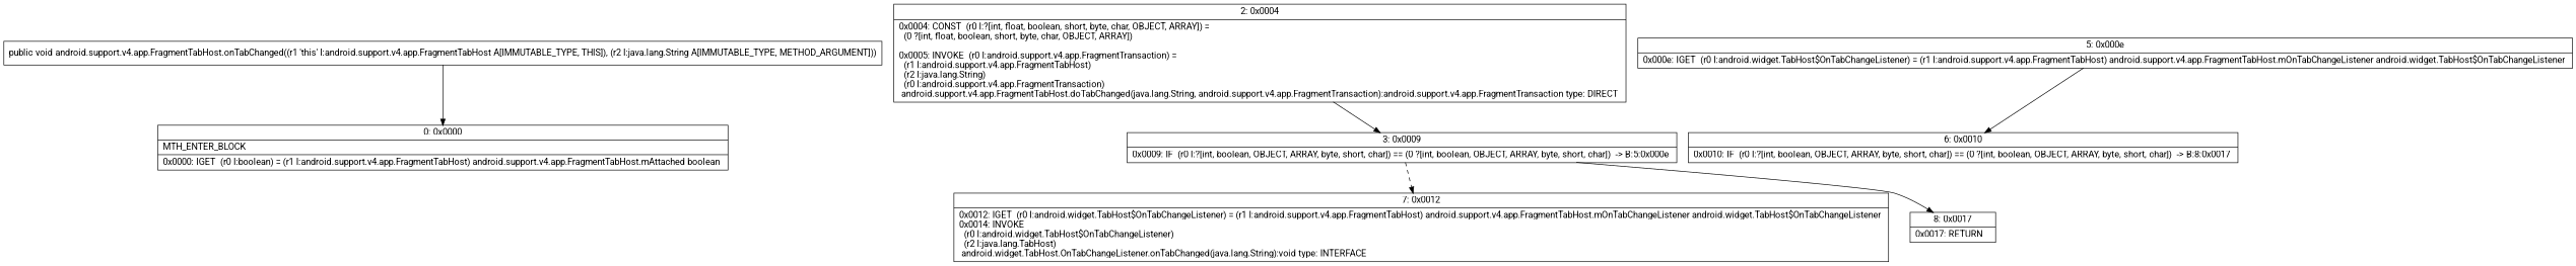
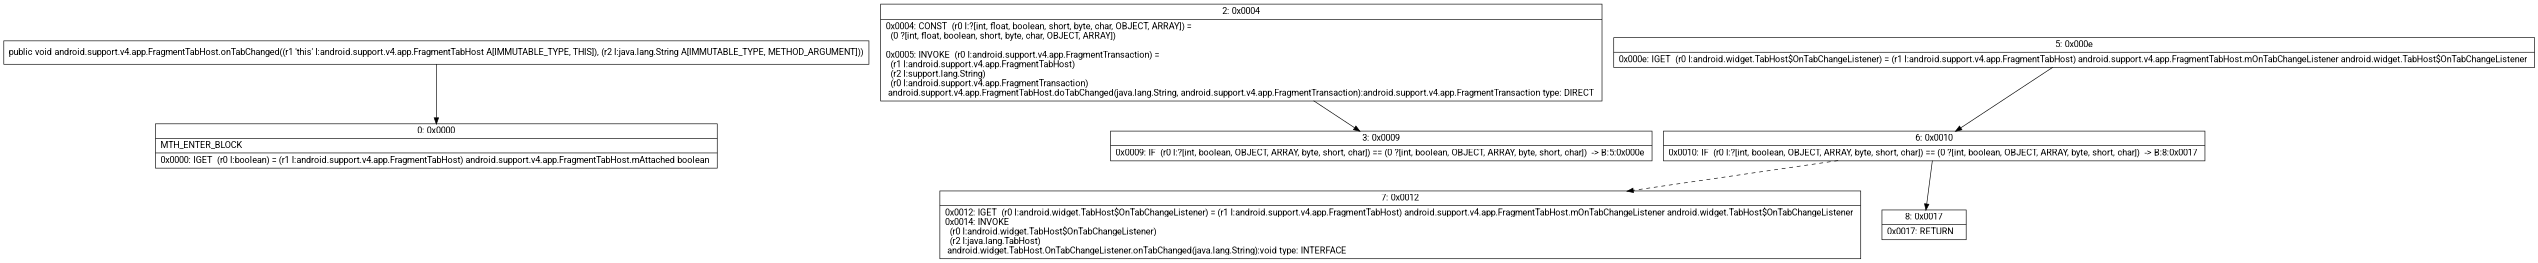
  digraph {
    fontname=Roboto
    node [fontname=Roboto shape=record]
    edge [fontname=Roboto]
    n1 [label="{0\:\ 0x0000|MTH_ENTER_BLOCK\l|0x0000: IGET  (r0 I:boolean) = (r1 I:android.support.v4.app.FragmentTabHost) android.support.v4.app.FragmentTabHost.mAttached boolean \l}"]
-   n2 [label="{2\:\ 0x0004|0x0004: CONST  (r0 I:?[int, float, boolean, short, byte, char, OBJECT, ARRAY]) = \l  (0 ?[int, float, boolean, short, byte, char, OBJECT, ARRAY])\l \l0x0005: INVOKE  (r0 I:android.support.v4.app.FragmentTransaction) = \l  (r1 I:android.support.v4.app.FragmentTabHost)\l  (r2 I:java.lang.String)\l  (r0 I:android.support.v4.app.FragmentTransaction)\l android.support.v4.app.FragmentTabHost.doTabChanged(java.lang.String, android.support.v4.app.FragmentTransaction):android.support.v4.app.FragmentTransaction type: DIRECT \l}"]
+   n2 [label="{2\:\ 0x0004|0x0004: CONST  (r0 I:?[int, float, boolean, short, byte, char, OBJECT, ARRAY]) = \l  (0 ?[int, float, boolean, short, byte, char, OBJECT, ARRAY])\l \l0x0005: INVOKE  (r0 I:android.support.v4.app.FragmentTransaction) = \l  (r1 I:android.support.v4.app.FragmentTabHost)\l  (r2 I:support.lang.String)\l  (r0 I:android.support.v4.app.FragmentTransaction)\l android.support.v4.app.FragmentTabHost.doTabChanged(java.lang.String, android.support.v4.app.FragmentTransaction):android.support.v4.app.FragmentTransaction type: DIRECT \l}"]
    n3 [label="{3\:\ 0x0009|0x0009: IF  (r0 I:?[int, boolean, OBJECT, ARRAY, byte, short, char]) == (0 ?[int, boolean, OBJECT, ARRAY, byte, short, char])  \-\> B:5:0x000e \l}"]
    n4 [label="{5\:\ 0x000e|0x000e: IGET  (r0 I:android.widget.TabHost$OnTabChangeListener) = (r1 I:android.support.v4.app.FragmentTabHost) android.support.v4.app.FragmentTabHost.mOnTabChangeListener android.widget.TabHost$OnTabChangeListener \l}"]
    n5 [label="{6\:\ 0x0010|0x0010: IF  (r0 I:?[int, boolean, OBJECT, ARRAY, byte, short, char]) == (0 ?[int, boolean, OBJECT, ARRAY, byte, short, char])  \-\> B:8:0x0017 \l}"]
    n6 [label="{7\:\ 0x0012|0x0012: IGET  (r0 I:android.widget.TabHost$OnTabChangeListener) = (r1 I:android.support.v4.app.FragmentTabHost) android.support.v4.app.FragmentTabHost.mOnTabChangeListener android.widget.TabHost$OnTabChangeListener \l0x0014: INVOKE  \l  (r0 I:android.widget.TabHost$OnTabChangeListener)\l  (r2 I:java.lang.TabHost)\l android.widget.TabHost.OnTabChangeListener.onTabChanged(java.lang.String):void type: INTERFACE \l}"]
    n7 [label="{8\:\ 0x0017|0x0017: RETURN   \l}"]
    n8 [label="{public void android.support.v4.app.FragmentTabHost.onTabChanged((r1 'this' I:android.support.v4.app.FragmentTabHost A[IMMUTABLE_TYPE, THIS]), (r2 I:java.lang.String A[IMMUTABLE_TYPE, METHOD_ARGUMENT])) }"]
    n2 -> n3
    n4 -> n5
-   n3 -> n6 [style=dashed]
-   n3 -> n7
+   n5 -> n6 [style=dashed]
+   n5 -> n7
    n8 -> n1
  }
